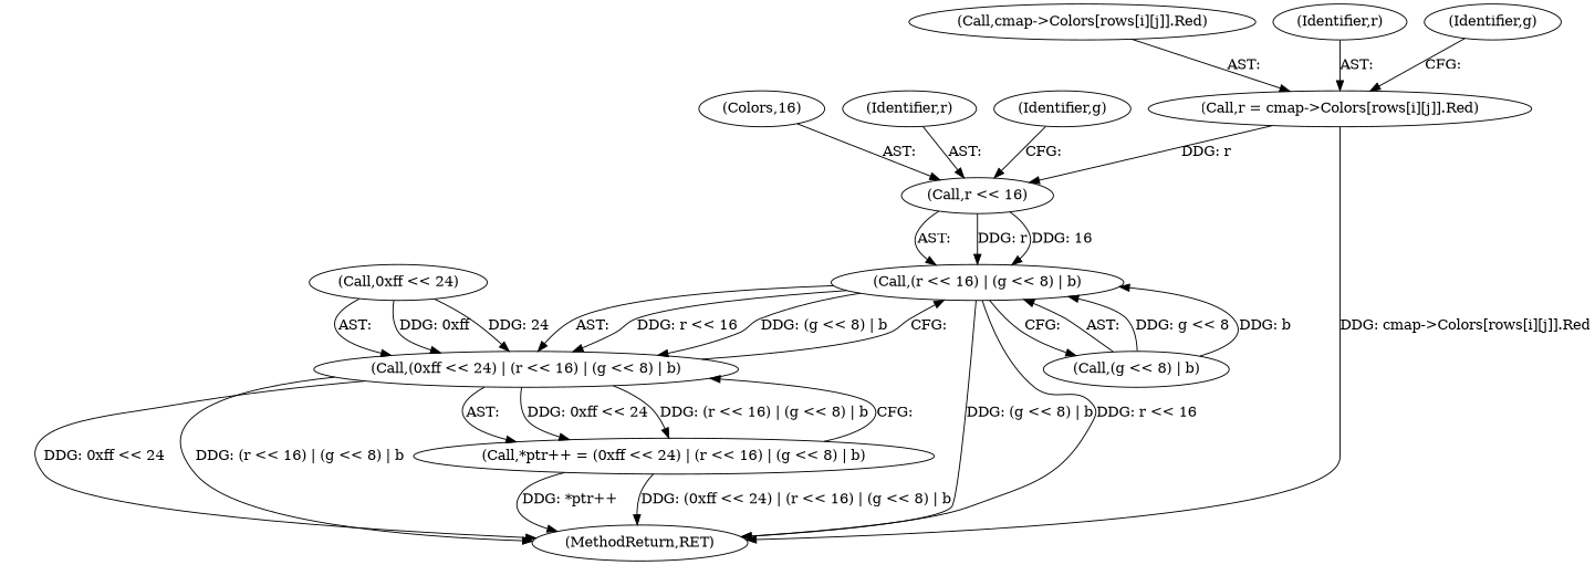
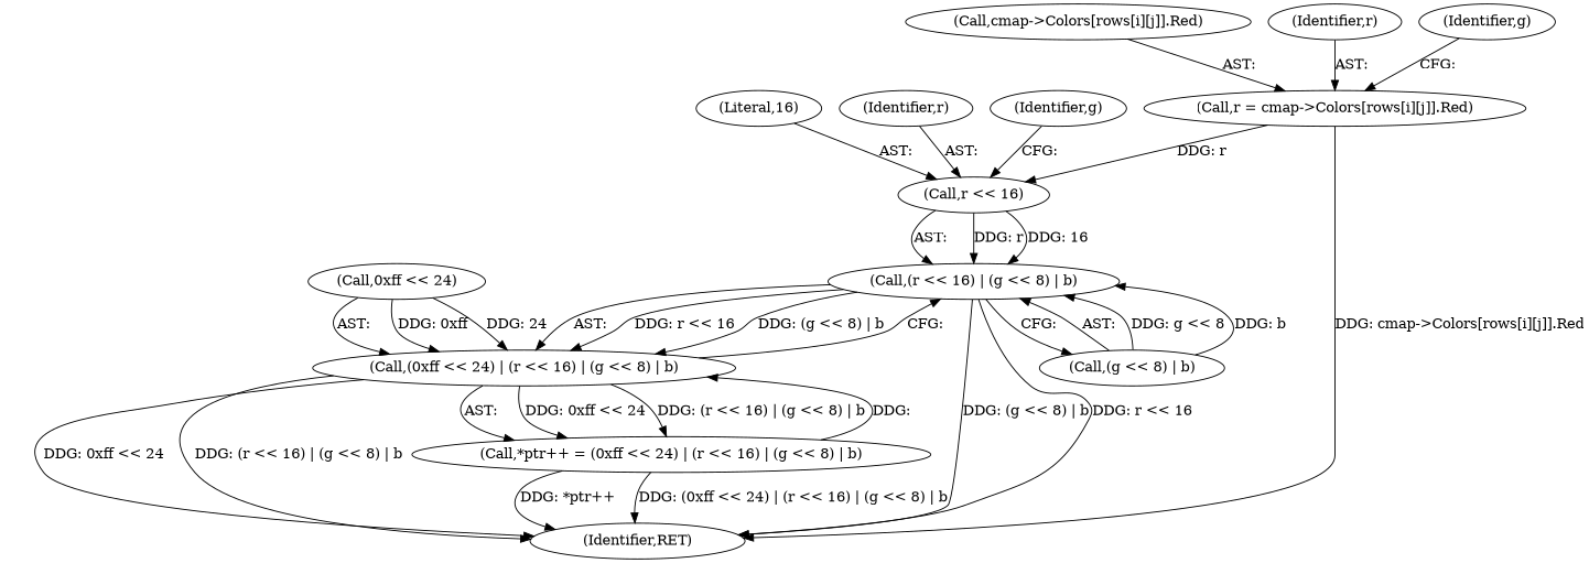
  digraph {
    n1 [label="(Call,r = cmap->Colors[rows[i][j]].Red)"]
    n2 [label="(Call,r << 16)"]
-   n3 [label="(MethodReturn,RET)"]
+   n3 [label="(Identifier,RET)"]
    n4 [label="(Call,(r << 16) | (g << 8) | b)"]
    n5 [label="(Call,cmap->Colors[rows[i][j]].Red)"]
    n6 [label="(Call,(0xff << 24) | (r << 16) | (g << 8) | b)"]
    n7 [label="(Call,(g << 8) | b)"]
-   n8 [label="(Colors,16)"]
+   n8 [label="(Literal,16)"]
    n9 [label="(Call,*ptr++ = (0xff << 24) | (r << 16) | (g << 8) | b)"]
    n10 [label="(Identifier,r)"]
    n11 [label="(Identifier,r)"]
    n12 [label="(Call,0xff << 24)"]
    n13 [label="(Identifier,g)"]
    n14 [label="(Identifier,g)"]
    n1 -> n2 [label="DDG: r"]
    n1 -> n3 [label="DDG: cmap->Colors[rows[i][j]].Red"]
    n2 -> n4 [label="AST: "]
    n2 -> n4 [label="DDG: r"]
    n2 -> n4 [label="DDG: 16"]
    n4 -> n3 [label="DDG: (g << 8) | b"]
    n4 -> n3 [label="DDG: r << 16"]
    n4 -> n6 [label="AST: "]
    n4 -> n6 [label="DDG: r << 16"]
    n4 -> n6 [label="DDG: (g << 8) | b"]
    n4 -> n7 [label="CFG: "]
    n5 -> n1 [label="AST: "]
    n6 -> n3 [label="DDG: 0xff << 24"]
    n6 -> n3 [label="DDG: (r << 16) | (g << 8) | b"]
    n6 -> n4 [label="CFG: "]
    n6 -> n9 [label="AST: "]
    n6 -> n9 [label="DDG: 0xff << 24"]
    n6 -> n9 [label="DDG: (r << 16) | (g << 8) | b"]
    n7 -> n4 [label="AST: "]
    n7 -> n4 [label="DDG: g << 8"]
    n7 -> n4 [label="DDG: b"]
    n8 -> n2 [label="AST: "]
    n9 -> n3 [label="DDG: *ptr++"]
    n9 -> n3 [label="DDG: (0xff << 24) | (r << 16) | (g << 8) | b"]
-   n9 -> n6 [label="CFG: "]
+   n9 -> n6 [label="DDG: "]
    n10 -> n1 [label="AST: "]
    n11 -> n2 [label="AST: "]
    n12 -> n6 [label="AST: "]
    n12 -> n6 [label="DDG: 0xff"]
    n12 -> n6 [label="DDG: 24"]
    n13 -> n1 [label="CFG: "]
    n14 -> n2 [label="CFG: "]
  }
